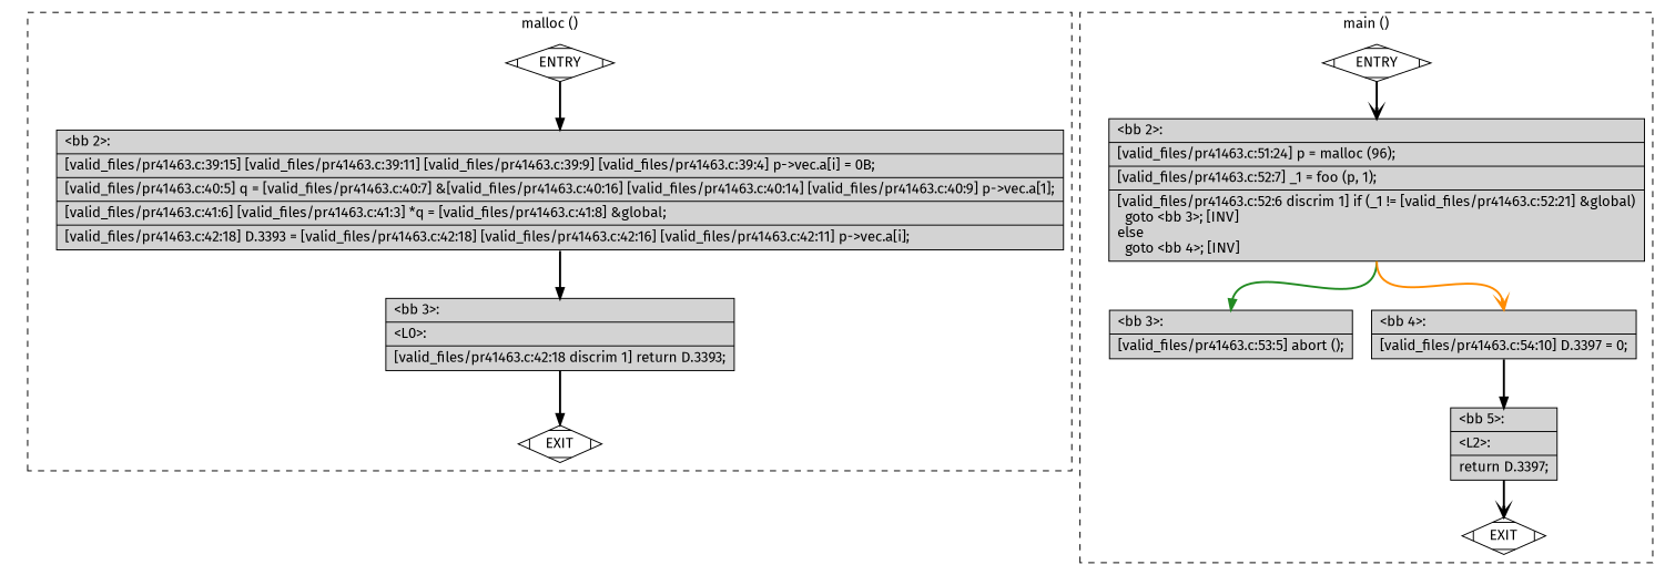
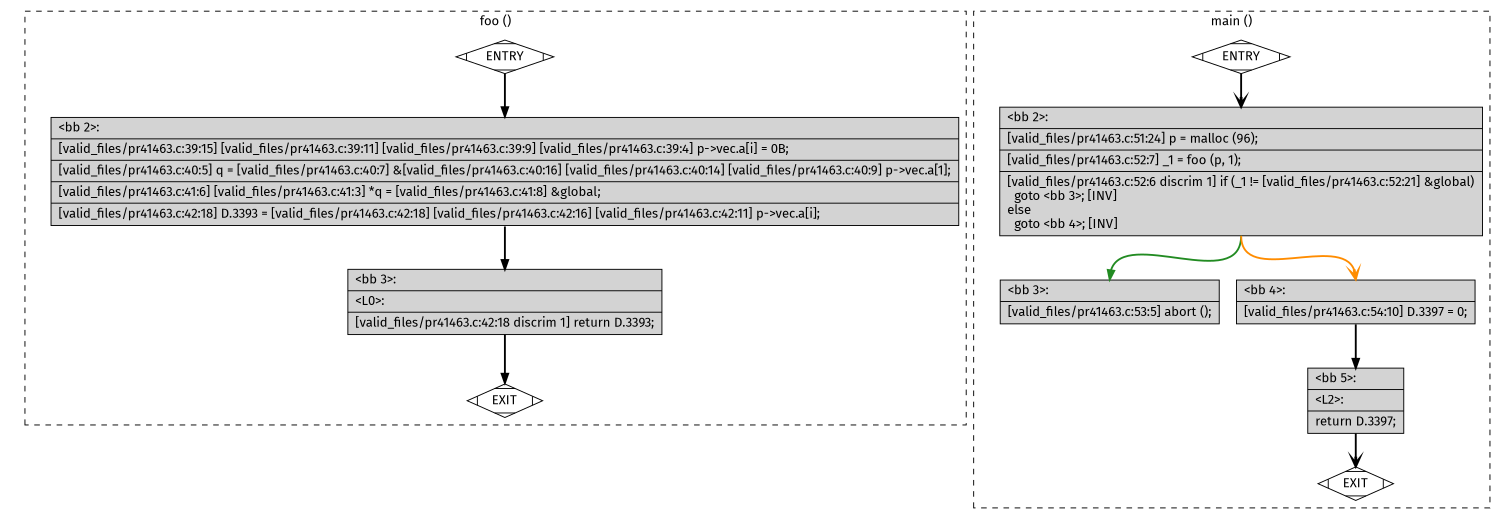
  digraph {
    fontname="Fira Sans"
    node [fillcolor=lightgrey shape=record style=filled fontname="Fira Sans"]
    edge [constraint=true headport=n style="solid,bold" tailport=s fontname="Fira Sans" color=black weight=100 arrowhead=normal]
    n1 [fillcolor=white label=ENTRY shape=Mdiamond]
    n2 [fillcolor=white label=EXIT shape=Mdiamond]
    n3 [label="{\<bb\ 2\>:\l|[valid_files/pr41463.c:39:15]\ [valid_files/pr41463.c:39:11]\ [valid_files/pr41463.c:39:9]\ [valid_files/pr41463.c:39:4]\ p-\>vec.a[i]\ =\ 0B;\l|[valid_files/pr41463.c:40:5]\ q\ =\ [valid_files/pr41463.c:40:7]\ &[valid_files/pr41463.c:40:16]\ [valid_files/pr41463.c:40:14]\ [valid_files/pr41463.c:40:9]\ p-\>vec.a[1];\l|[valid_files/pr41463.c:41:6]\ [valid_files/pr41463.c:41:3]\ *q\ =\ [valid_files/pr41463.c:41:8]\ &global;\l|[valid_files/pr41463.c:42:18]\ D.3393\ =\ [valid_files/pr41463.c:42:18]\ [valid_files/pr41463.c:42:16]\ [valid_files/pr41463.c:42:11]\ p-\>vec.a[i];\l}"]
    n4 [label="{\<bb\ 3\>:\l|\<L0\>:\l|[valid_files/pr41463.c:42:18\ discrim\ 1]\ return\ D.3393;\l}"]
    n5 [fillcolor=white label=ENTRY shape=Mdiamond]
    n6 [fillcolor=white label=EXIT shape=Mdiamond]
    n7 [label="{\<bb\ 2\>:\l|[valid_files/pr41463.c:51:24]\ p\ =\ malloc\ (96);\l|[valid_files/pr41463.c:52:7]\ _1\ =\ foo\ (p,\ 1);\l|[valid_files/pr41463.c:52:6\ discrim\ 1]\ if\ (_1\ !=\ [valid_files/pr41463.c:52:21]\ &global)\l\ \ goto\ \<bb\ 3\>;\ [INV]\lelse\l\ \ goto\ \<bb\ 4\>;\ [INV]\l}"]
    n8 [label="{\<bb\ 3\>:\l|[valid_files/pr41463.c:53:5]\ abort\ ();\l}"]
    n9 [label="{\<bb\ 4\>:\l|[valid_files/pr41463.c:54:10]\ D.3397\ =\ 0;\l}"]
    n10 [label="{\<bb\ 5\>:\l|\<L2\>:\l|return\ D.3397;\l}"]
    subgraph cluster_1 {
      color=black
-     label="malloc ()"
+     label="foo ()"
      style=dashed
      n1
      n2
      n3
      n4
    }
    subgraph cluster_2 {
      color=black
      label="main ()"
      style=dashed
      n5
      n6
      n7
      n8
      n9
      n10
    }
    n1 -> n2 [style=invis color="" weight="" arrowhead=""]
    n1 -> n3
    n3 -> n4
    n4 -> n2 [weight=10]
    n5 -> n6 [style=invis color="" weight="" arrowhead=""]
    n5 -> n7 [arrowhead=vee]
    n7 -> n8 [color=forestgreen weight=10]
    n7 -> n9 [color=darkorange weight=10 arrowhead=vee]
    n9 -> n10
    n10 -> n6 [weight=10 arrowhead=vee]
  }
